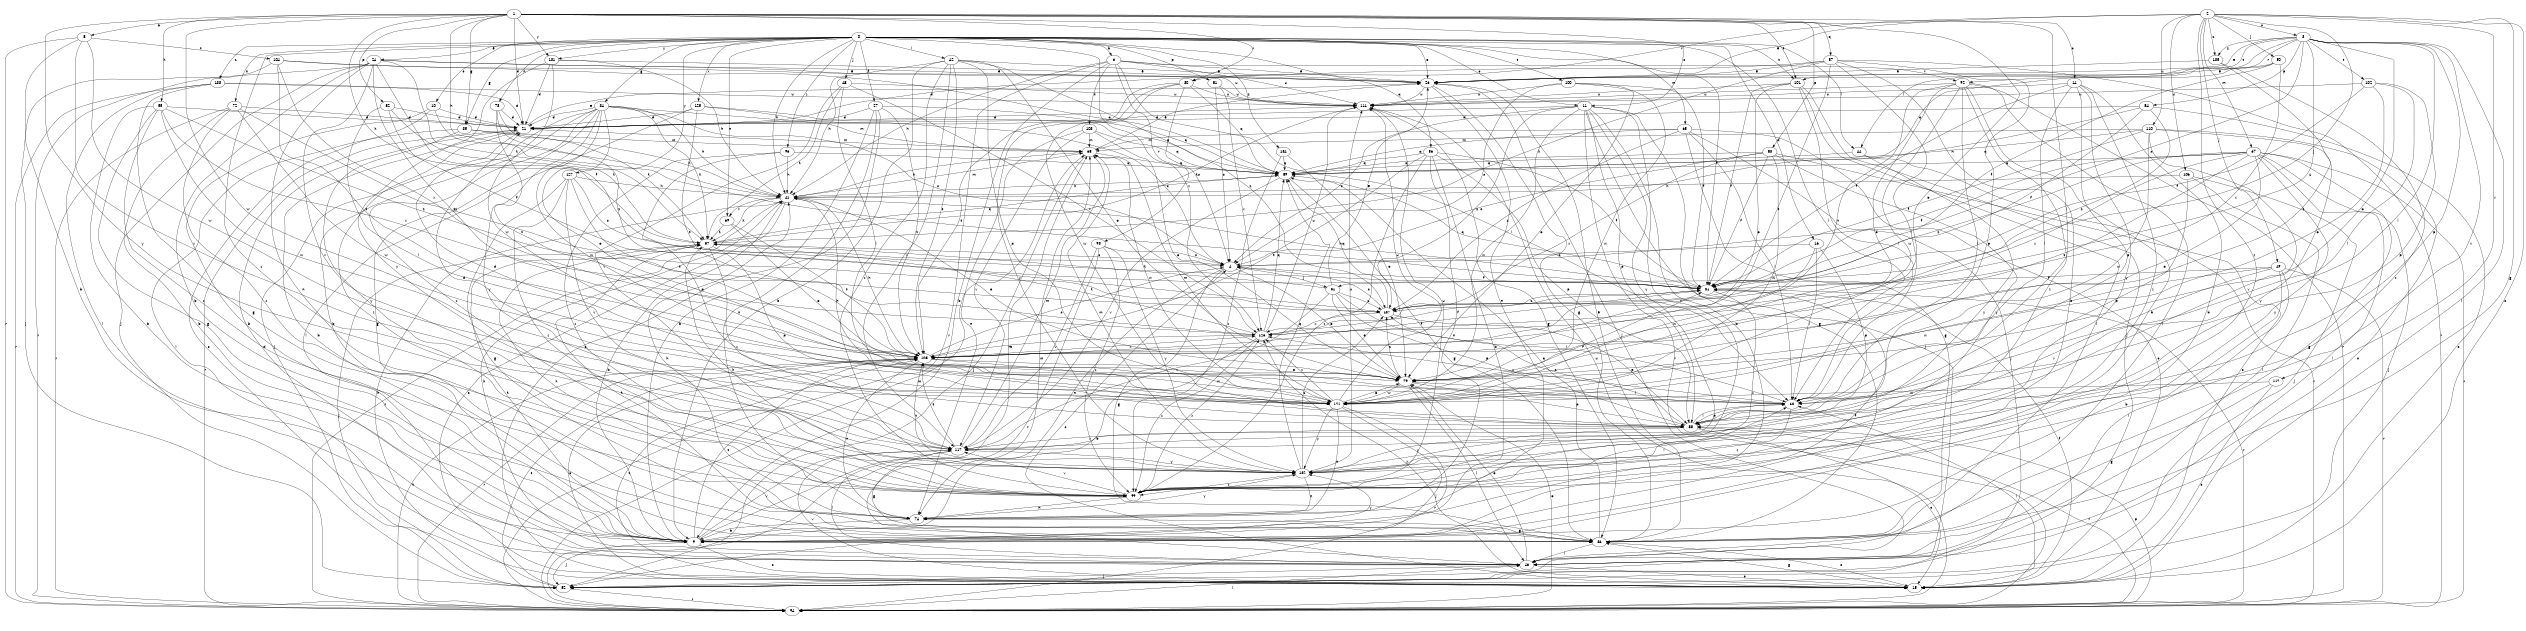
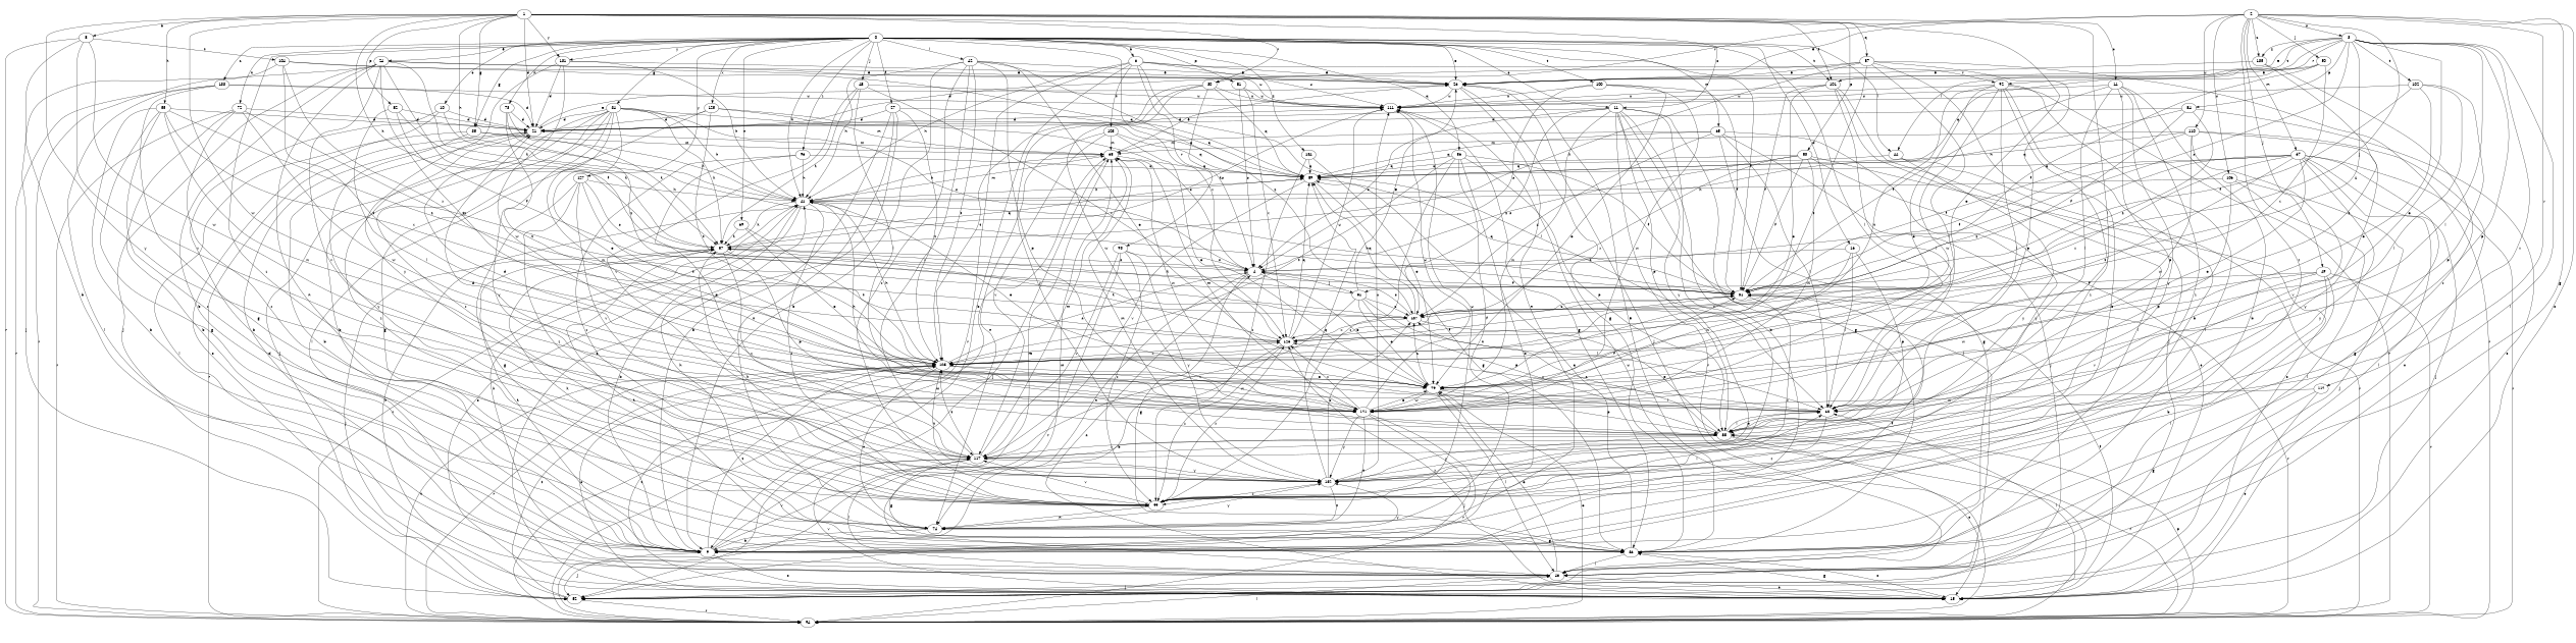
  strict digraph {
    fontname=Lato
    node [fontname=Lato]
    edge [fontname=Lato]
    0
    6
    10
    11
    16
    24
    26
    27
    31
    34
    35
    41
    42
    44
    48
    63
    65
    69
    72
    73
    81
    86
    96
    99
    100
    101
    125
    126
    127
    131
    133
    134
    92
    9
    93
    94
    103
    111
    21
    15
    121
    132
    36
    4
    85
    137
    52
    57
    117
    74
    105
    89
    79
    68
    46
    1
    8
    14
    55
    82
    83
    87
    n63 [label=30]
    104
    2
    3
    49
    50
    51
    67
    106
    110
    112
    135
    84
    102
    0 -> 6 [label=b]
    0 -> 10 [label=c]
    0 -> 11 [label=c]
    0 -> 16 [label=d]
    0 -> 24 [label=e]
    0 -> 26 [label=e]
    0 -> 27 [label=f]
    0 -> 31 [label=f]
    0 -> 34 [label=g]
    0 -> 35 [label=g]
    0 -> 41 [label=h]
    0 -> 42 [label=i]
    0 -> 44 [label=i]
    0 -> 48 [label=j]
    0 -> 63 [label=l]
    0 -> 65 [label=m]
    0 -> 69 [label=n]
    0 -> 72 [label=n]
    0 -> 73 [label=n]
    0 -> 81 [label=p]
    0 -> 86 [label=q]
    0 -> 96 [label=s]
    0 -> 99 [label=s]
    0 -> 100 [label=t]
    0 -> 101 [label=t]
    0 -> 125 [label=x]
    0 -> 126 [label=x]
    0 -> 127 [label=y]
    0 -> 131 [label=y]
    0 -> 133 [label=z]
    0 -> 134 [label=z]
    6 -> 26 [label=e]
    6 -> 41 [label=h]
    6 -> 63 [label=l]
    6 -> 92 [label=r]
    6 -> 9 [label=b]
    6 -> 93 [label=r]
    6 -> 94 [label=r]
    6 -> 103 [label=t]
    6 -> 111 [label=u]
    10 -> 31 [label=f]
    10 -> 9 [label=b]
    10 -> 21 [label=d]
    10 -> 15 [label=c]
    11 -> 99 [label=s]
    11 -> 9 [label=b]
    11 -> 94 [label=r]
    11 -> 21 [label=d]
    11 -> 121 [label=w]
    11 -> 132 [label=y]
    11 -> 36 [label=g]
    11 -> 4 [label=a]
    11 -> 85 [label=p]
    11 -> 137 [label=z]
    11 -> 52 [label=j]
    16 -> 63 [label=l]
    16 -> 121 [label=w]
    16 -> 4 [label=a]
    16 -> 85 [label=p]
    24 -> 26 [label=e]
    24 -> 31 [label=f]
    24 -> 9 [label=b]
    24 -> 94 [label=r]
    24 -> 111 [label=u]
    24 -> 52 [label=j]
    24 -> 57 [label=k]
    24 -> 117 [label=v]
    24 -> 74 [label=n]
    24 -> 105 [label=t]
    26 -> 111 [label=u]
    26 -> 36 [label=g]
    26 -> 52 [label=j]
    26 -> 74 [label=n]
    27 -> 9 [label=b]
    27 -> 21 [label=d]
    27 -> 15 [label=c]
    27 -> 74 [label=n]
    27 -> 105 [label=t]
    27 -> 89 [label=q]
    31 -> 41 [label=h]
    31 -> 99 [label=s]
    31 -> 94 [label=r]
    31 -> 137 [label=z]
    31 -> 89 [label=q]
    34 -> 41 [label=h]
    34 -> 99 [label=s]
    34 -> 9 [label=b]
    34 -> 21 [label=d]
    34 -> 121 [label=w]
    34 -> 132 [label=y]
    34 -> 36 [label=g]
    34 -> 4 [label=a]
    34 -> 52 [label=j]
    34 -> 57 [label=k]
    34 -> 79 [label=o]
    34 -> 68 [label=m]
    35 -> 41 [label=h]
    35 -> 132 [label=y]
    35 -> 68 [label=m]
    35 -> 46 [label=i]
-   41 -> 69 [label=s]
+   41 -> 99 [label=s]
    41 -> 9 [label=b]
    41 -> 94 [label=r]
    41 -> 15 [label=c]
    41 -> 57 [label=k]
    41 -> 79 [label=o]
    41 -> 68 [label=m]
    42 -> 26 [label=e]
    42 -> 41 [label=h]
    42 -> 99 [label=s]
    42 -> 9 [label=b]
    42 -> 85 [label=p]
    42 -> 137 [label=z]
    42 -> 117 [label=v]
    42 -> 105 [label=t]
    42 -> 79 [label=o]
    44 -> 94 [label=r]
    44 -> 132 [label=y]
    44 -> 89 [label=q]
    48 -> 63 [label=l]
    48 -> 126 [label=x]
    48 -> 111 [label=u]
    48 -> 57 [label=k]
    48 -> 117 [label=v]
    63 -> 41 [label=h]
    63 -> 99 [label=s]
    63 -> 126 [label=x]
    63 -> 85 [label=p]
    65 -> 63 [label=l]
    65 -> 15 [label=c]
    65 -> 36 [label=g]
    65 -> 137 [label=z]
    65 -> 52 [label=j]
    65 -> 89 [label=q]
    65 -> 68 [label=m]
    69 -> 57 [label=k]
    69 -> 105 [label=t]
    69 -> 79 [label=o]
    72 -> 99 [label=s]
    72 -> 9 [label=b]
    72 -> 94 [label=r]
    72 -> 21 [label=d]
    72 -> 121 [label=w]
    72 -> 137 [label=z]
    73 -> 21 [label=d]
    73 -> 137 [label=z]
    73 -> 57 [label=k]
    73 -> 105 [label=t]
    81 -> 126 [label=x]
    81 -> 111 [label=u]
    81 -> 4 [label=a]
    86 -> 31 [label=f]
    86 -> 99 [label=s]
    86 -> 9 [label=b]
    86 -> 85 [label=p]
    86 -> 74 [label=n]
    86 -> 105 [label=t]
    86 -> 89 [label=q]
    96 -> 41 [label=h]
    96 -> 99 [label=s]
    96 -> 85 [label=p]
    96 -> 89 [label=q]
    99 -> 63 [label=l]
    99 -> 126 [label=x]
    99 -> 111 [label=u]
    99 -> 57 [label=k]
    99 -> 117 [label=v]
    99 -> 74 [label=n]
    100 -> 31 [label=f]
    100 -> 111 [label=u]
    100 -> 121 [label=w]
    100 -> 4 [label=a]
    100 -> 79 [label=o]
    101 -> 31 [label=f]
    101 -> 63 [label=l]
    101 -> 111 [label=u]
    101 -> 52 [label=j]
    101 -> 79 [label=o]
    101 -> 46 [label=i]
    125 -> 21 [label=d]
    125 -> 4 [label=a]
    125 -> 105 [label=t]
    125 -> 89 [label=q]
    125 -> 46 [label=i]
    126 -> 31 [label=f]
    126 -> 99 [label=s]
    126 -> 9 [label=b]
    126 -> 111 [label=u]
    126 -> 57 [label=k]
    126 -> 105 [label=t]
    126 -> 89 [label=q]
    127 -> 41 [label=h]
    127 -> 99 [label=s]
    127 -> 36 [label=g]
    127 -> 4 [label=a]
    127 -> 117 [label=v]
    127 -> 105 [label=t]
    131 -> 26 [label=e]
    131 -> 41 [label=h]
    131 -> 21 [label=d]
    131 -> 121 [label=w]
    131 -> 132 [label=y]
    133 -> 94 [label=r]
    133 -> 111 [label=u]
    133 -> 21 [label=d]
    133 -> 36 [label=g]
    133 -> 46 [label=i]
    134 -> 99 [label=s]
    134 -> 89 [label=q]
    134 -> 79 [label=o]
    92 -> 63 [label=l]
    92 -> 99 [label=s]
    92 -> 9 [label=b]
    92 -> 94 [label=r]
    92 -> 111 [label=u]
    92 -> 121 [label=w]
    92 -> 105 [label=t]
    92 -> 79 [label=o]
    92 -> 46 [label=i]
    9 -> 31 [label=f]
    9 -> 15 [label=c]
    9 -> 132 [label=y]
    9 -> 52 [label=j]
    9 -> 57 [label=k]
    9 -> 117 [label=v]
    9 -> 105 [label=t]
    9 -> 68 [label=m]
    93 -> 99 [label=s]
    93 -> 94 [label=r]
    93 -> 132 [label=y]
    93 -> 4 [label=a]
    93 -> 117 [label=v]
    94 -> 111 [label=u]
    94 -> 85 [label=p]
    94 -> 105 [label=t]
    94 -> 79 [label=o]
    94 -> 68 [label=m]
    94 -> 46 [label=i]
    103 -> 117 [label=v]
    103 -> 74 [label=n]
    103 -> 89 [label=q]
    103 -> 79 [label=o]
    103 -> 68 [label=m]
    111 -> 21 [label=d]
    111 -> 36 [label=g]
    111 -> 57 [label=k]
    21 -> 26 [label=e]
    21 -> 99 [label=s]
    21 -> 9 [label=b]
    21 -> 94 [label=r]
    21 -> 68 [label=m]
    15 -> 31 [label=f]
    15 -> 63 [label=l]
    15 -> 126 [label=x]
    15 -> 36 [label=g]
    15 -> 4 [label=a]
    15 -> 117 [label=v]
    15 -> 105 [label=t]
    121 -> 31 [label=f]
    121 -> 126 [label=x]
    121 -> 94 [label=r]
    121 -> 111 [label=u]
    121 -> 21 [label=d]
    121 -> 132 [label=y]
    121 -> 52 [label=j]
    121 -> 74 [label=n]
    121 -> 79 [label=o]
    121 -> 68 [label=m]
    132 -> 99 [label=s]
    132 -> 111 [label=u]
    132 -> 137 [label=z]
    132 -> 74 [label=n]
    132 -> 105 [label=t]
    132 -> 89 [label=q]
    132 -> 68 [label=m]
    36 -> 26 [label=e]
    36 -> 15 [label=c]
    36 -> 57 [label=k]
    36 -> 89 [label=q]
    36 -> 46 [label=i]
    4 -> 31 [label=f]
    4 -> 36 [label=g]
    4 -> 74 [label=n]
    4 -> 79 [label=o]
    4 -> 51 [label=j]
    85 -> 63 [label=l]
    85 -> 94 [label=r]
    85 -> 21 [label=d]
    85 -> 15 [label=c]
    85 -> 132 [label=y]
    85 -> 137 [label=z]
    85 -> 117 [label=v]
    137 -> 126 [label=x]
    137 -> 4 [label=a]
    137 -> 85 [label=p]
    137 -> 89 [label=q]
    52 -> 41 [label=h]
    52 -> 94 [label=r]
    52 -> 105 [label=t]
    57 -> 4 [label=a]
    57 -> 85 [label=p]
    57 -> 52 [label=j]
    57 -> 117 [label=v]
    57 -> 89 [label=q]
    117 -> 132 [label=y]
    117 -> 36 [label=g]
    117 -> 105 [label=t]
    117 -> 68 [label=m]
    117 -> 46 [label=i]
    74 -> 41 [label=h]
    74 -> 9 [label=b]
    74 -> 132 [label=y]
    74 -> 36 [label=g]
    74 -> 57 [label=k]
    105 -> 31 [label=f]
    105 -> 41 [label=h]
    105 -> 126 [label=x]
    105 -> 94 [label=r]
    105 -> 15 [label=c]
    105 -> 121 [label=w]
    105 -> 4 [label=a]
    105 -> 74 [label=n]
    105 -> 79 [label=o]
    89 -> 41 [label=h]
    89 -> 36 [label=g]
    89 -> 117 [label=v]
    79 -> 63 [label=l]
    79 -> 121 [label=w]
    79 -> 85 [label=p]
    79 -> 137 [label=z]
    79 -> 46 [label=i]
    68 -> 26 [label=e]
    68 -> 41 [label=h]
    68 -> 121 [label=w]
    68 -> 52 [label=j]
    68 -> 89 [label=q]
    46 -> 41 [label=h]
    46 -> 21 [label=d]
    46 -> 15 [label=c]
    46 -> 52 [label=j]
    46 -> 79 [label=o]
    46 -> 68 [label=m]
    1 -> 11 [label=c]
    1 -> 35 [label=g]
    1 -> 41 [label=h]
    1 -> 63 [label=l]
    1 -> 101 [label=t]
    1 -> 131 [label=y]
    1 -> 21 [label=d]
    1 -> 121 [label=w]
    1 -> 132 [label=y]
    1 -> 57 [label=k]
    1 -> 79 [label=o]
    1 -> 8 [label=b]
    1 -> 14 [label=c]
    1 -> 55 [label=k]
    1 -> 82 [label=p]
    1 -> 83 [label=p]
    1 -> 87 [label=q]
    1 -> n63 [label=r]
    8 -> 9 [label=b]
    8 -> 94 [label=r]
    8 -> 121 [label=w]
    8 -> 117 [label=v]
    8 -> 104 [label=t]
    14 -> 31 [label=f]
    14 -> 63 [label=l]
    14 -> 99 [label=s]
    14 -> 9 [label=b]
    14 -> 111 [label=u]
    14 -> 132 [label=y]
    14 -> 85 [label=p]
    55 -> 99 [label=s]
    55 -> 126 [label=x]
    55 -> 9 [label=b]
    55 -> 21 [label=d]
    55 -> 121 [label=w]
    55 -> 36 [label=g]
    55 -> 137 [label=z]
    82 -> 31 [label=f]
    82 -> 63 [label=l]
    82 -> 21 [label=d]
    82 -> 57 [label=k]
    83 -> 31 [label=f]
    83 -> 126 [label=x]
    83 -> 15 [label=c]
    83 -> 121 [label=w]
    83 -> 132 [label=y]
    83 -> 4 [label=a]
    83 -> 89 [label=q]
    87 -> 26 [label=e]
    87 -> 63 [label=l]
    87 -> 9 [label=b]
    87 -> 94 [label=r]
    87 -> 21 [label=d]
    87 -> 85 [label=p]
    87 -> 57 [label=k]
    87 -> 105 [label=t]
    n63 -> 111 [label=u]
    n63 -> 121 [label=w]
    n63 -> 132 [label=y]
    n63 -> 4 [label=a]
    n63 -> 105 [label=t]
    n63 -> 89 [label=q]
    104 -> 26 [label=e]
    104 -> 126 [label=x]
    104 -> 52 [label=j]
    104 -> 105 [label=t]
    104 -> 89 [label=q]
    2 -> 26 [label=e]
    2 -> 99 [label=s]
    2 -> 15 [label=c]
    2 -> 36 [label=g]
    2 -> n63 [label=r]
    2 -> 3 [label=a]
    2 -> 49 [label=j]
    2 -> 50 [label=j]
    2 -> 51 [label=j]
    2 -> 67 [label=m]
    2 -> 106 [label=u]
    2 -> 110 [label=u]
    2 -> 112 [label=v]
    2 -> 135 [label=z]
    3 -> 26 [label=e]
    3 -> 44 [label=i]
    3 -> 63 [label=l]
    3 -> 101 [label=t]
    3 -> 92 [label=r]
    3 -> 4 [label=a]
    3 -> 85 [label=p]
    3 -> 137 [label=z]
    3 -> 117 [label=v]
    3 -> 79 [label=o]
    3 -> 46 [label=i]
    3 -> 135 [label=z]
    3 -> 84 [label=p]
    3 -> 102 [label=t]
    49 -> 31 [label=f]
    49 -> 9 [label=b]
    49 -> 94 [label=r]
    49 -> 121 [label=w]
    49 -> 117 [label=v]
    49 -> 46 [label=i]
    50 -> 26 [label=e]
    50 -> 31 [label=f]
    50 -> 126 [label=x]
    50 -> 89 [label=q]
    51 -> 26 [label=e]
    51 -> 63 [label=l]
    51 -> 85 [label=p]
    51 -> 137 [label=z]
    51 -> 57 [label=k]
    51 -> 117 [label=v]
    51 -> 79 [label=o]
    67 -> 31 [label=f]
    67 -> 126 [label=x]
    67 -> 94 [label=r]
    67 -> 132 [label=y]
    67 -> 36 [label=g]
    67 -> 137 [label=z]
    67 -> 52 [label=j]
    67 -> 105 [label=t]
    67 -> 89 [label=q]
    67 -> 79 [label=o]
    67 -> 46 [label=i]
    106 -> 41 [label=h]
    106 -> 85 [label=p]
    106 -> 52 [label=j]
    106 -> 46 [label=i]
    110 -> 31 [label=f]
    110 -> 15 [label=c]
    110 -> 121 [label=w]
    110 -> 132 [label=y]
    110 -> 117 [label=v]
    110 -> 89 [label=q]
    110 -> 68 [label=m]
    112 -> 15 [label=c]
    112 -> 121 [label=w]
    112 -> 36 [label=g]
    135 -> 26 [label=e]
    135 -> 99 [label=s]
    135 -> 105 [label=t]
    84 -> 31 [label=f]
    84 -> 41 [label=h]
    84 -> 21 [label=d]
    84 -> 15 [label=c]
    84 -> 137 [label=z]
    102 -> 31 [label=f]
    102 -> 63 [label=l]
    102 -> 111 [label=u]
    102 -> 85 [label=p]
    102 -> 79 [label=o]
  }
